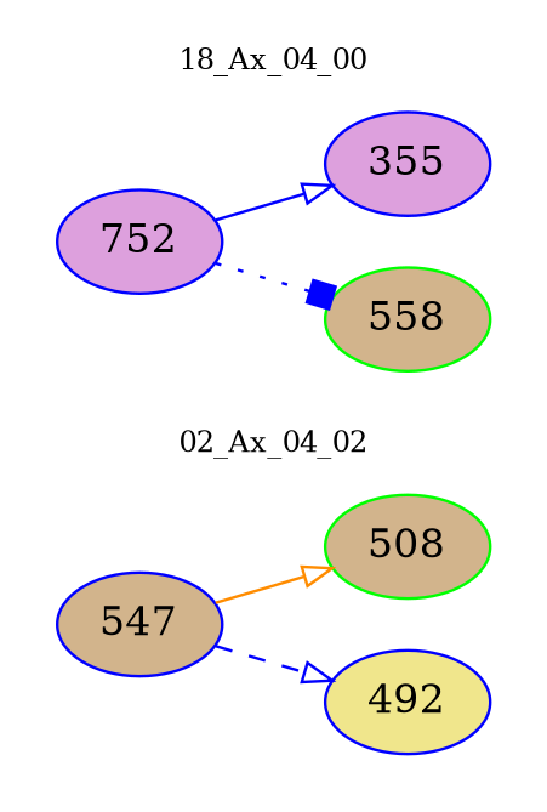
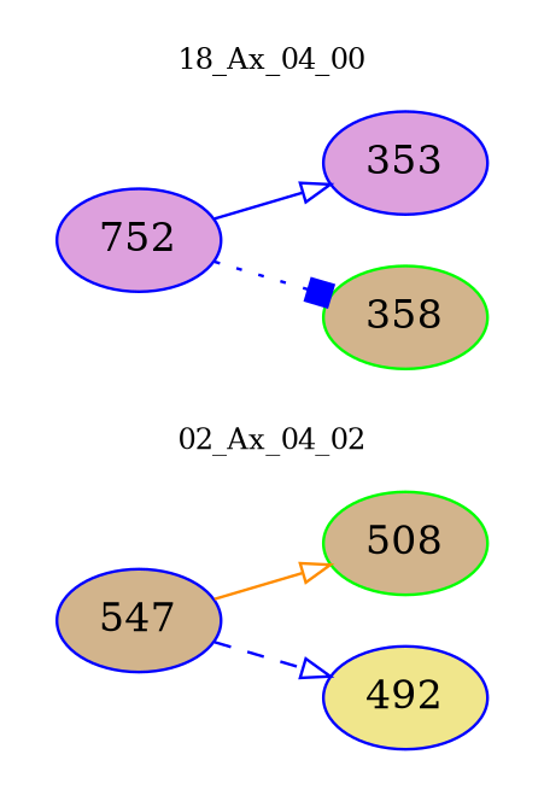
  digraph {
    rankdir=LR
    node [color=blue fillcolor=tan style=filled]
    edge [arrowhead=onormal color=blue style=solid]
    n1 [label=547]
    n2 [fillcolor=khaki label=492]
    n3 [color=green label=508]
    n4 [fillcolor=plum label=752]
-   n5 [color=green label=558]
-   n6 [fillcolor=plum label=355]
+   n5 [color=green label=358]
+   n6 [fillcolor=plum label=353]
    subgraph cluster_1 {
      color=white
      fontsize=10
      label="02_Ax_04_02"
      n1
      n2
      n3
    }
    subgraph cluster_2 {
      color=white
      fontsize=10
      label="18_Ax_04_00"
      n4
      n5
      n6
    }
    n1 -> n2 [style=dashed]
    n1 -> n3 [color=darkorange]
    n4 -> n5 [arrowhead=box style=dotted]
    n4 -> n6
  }
